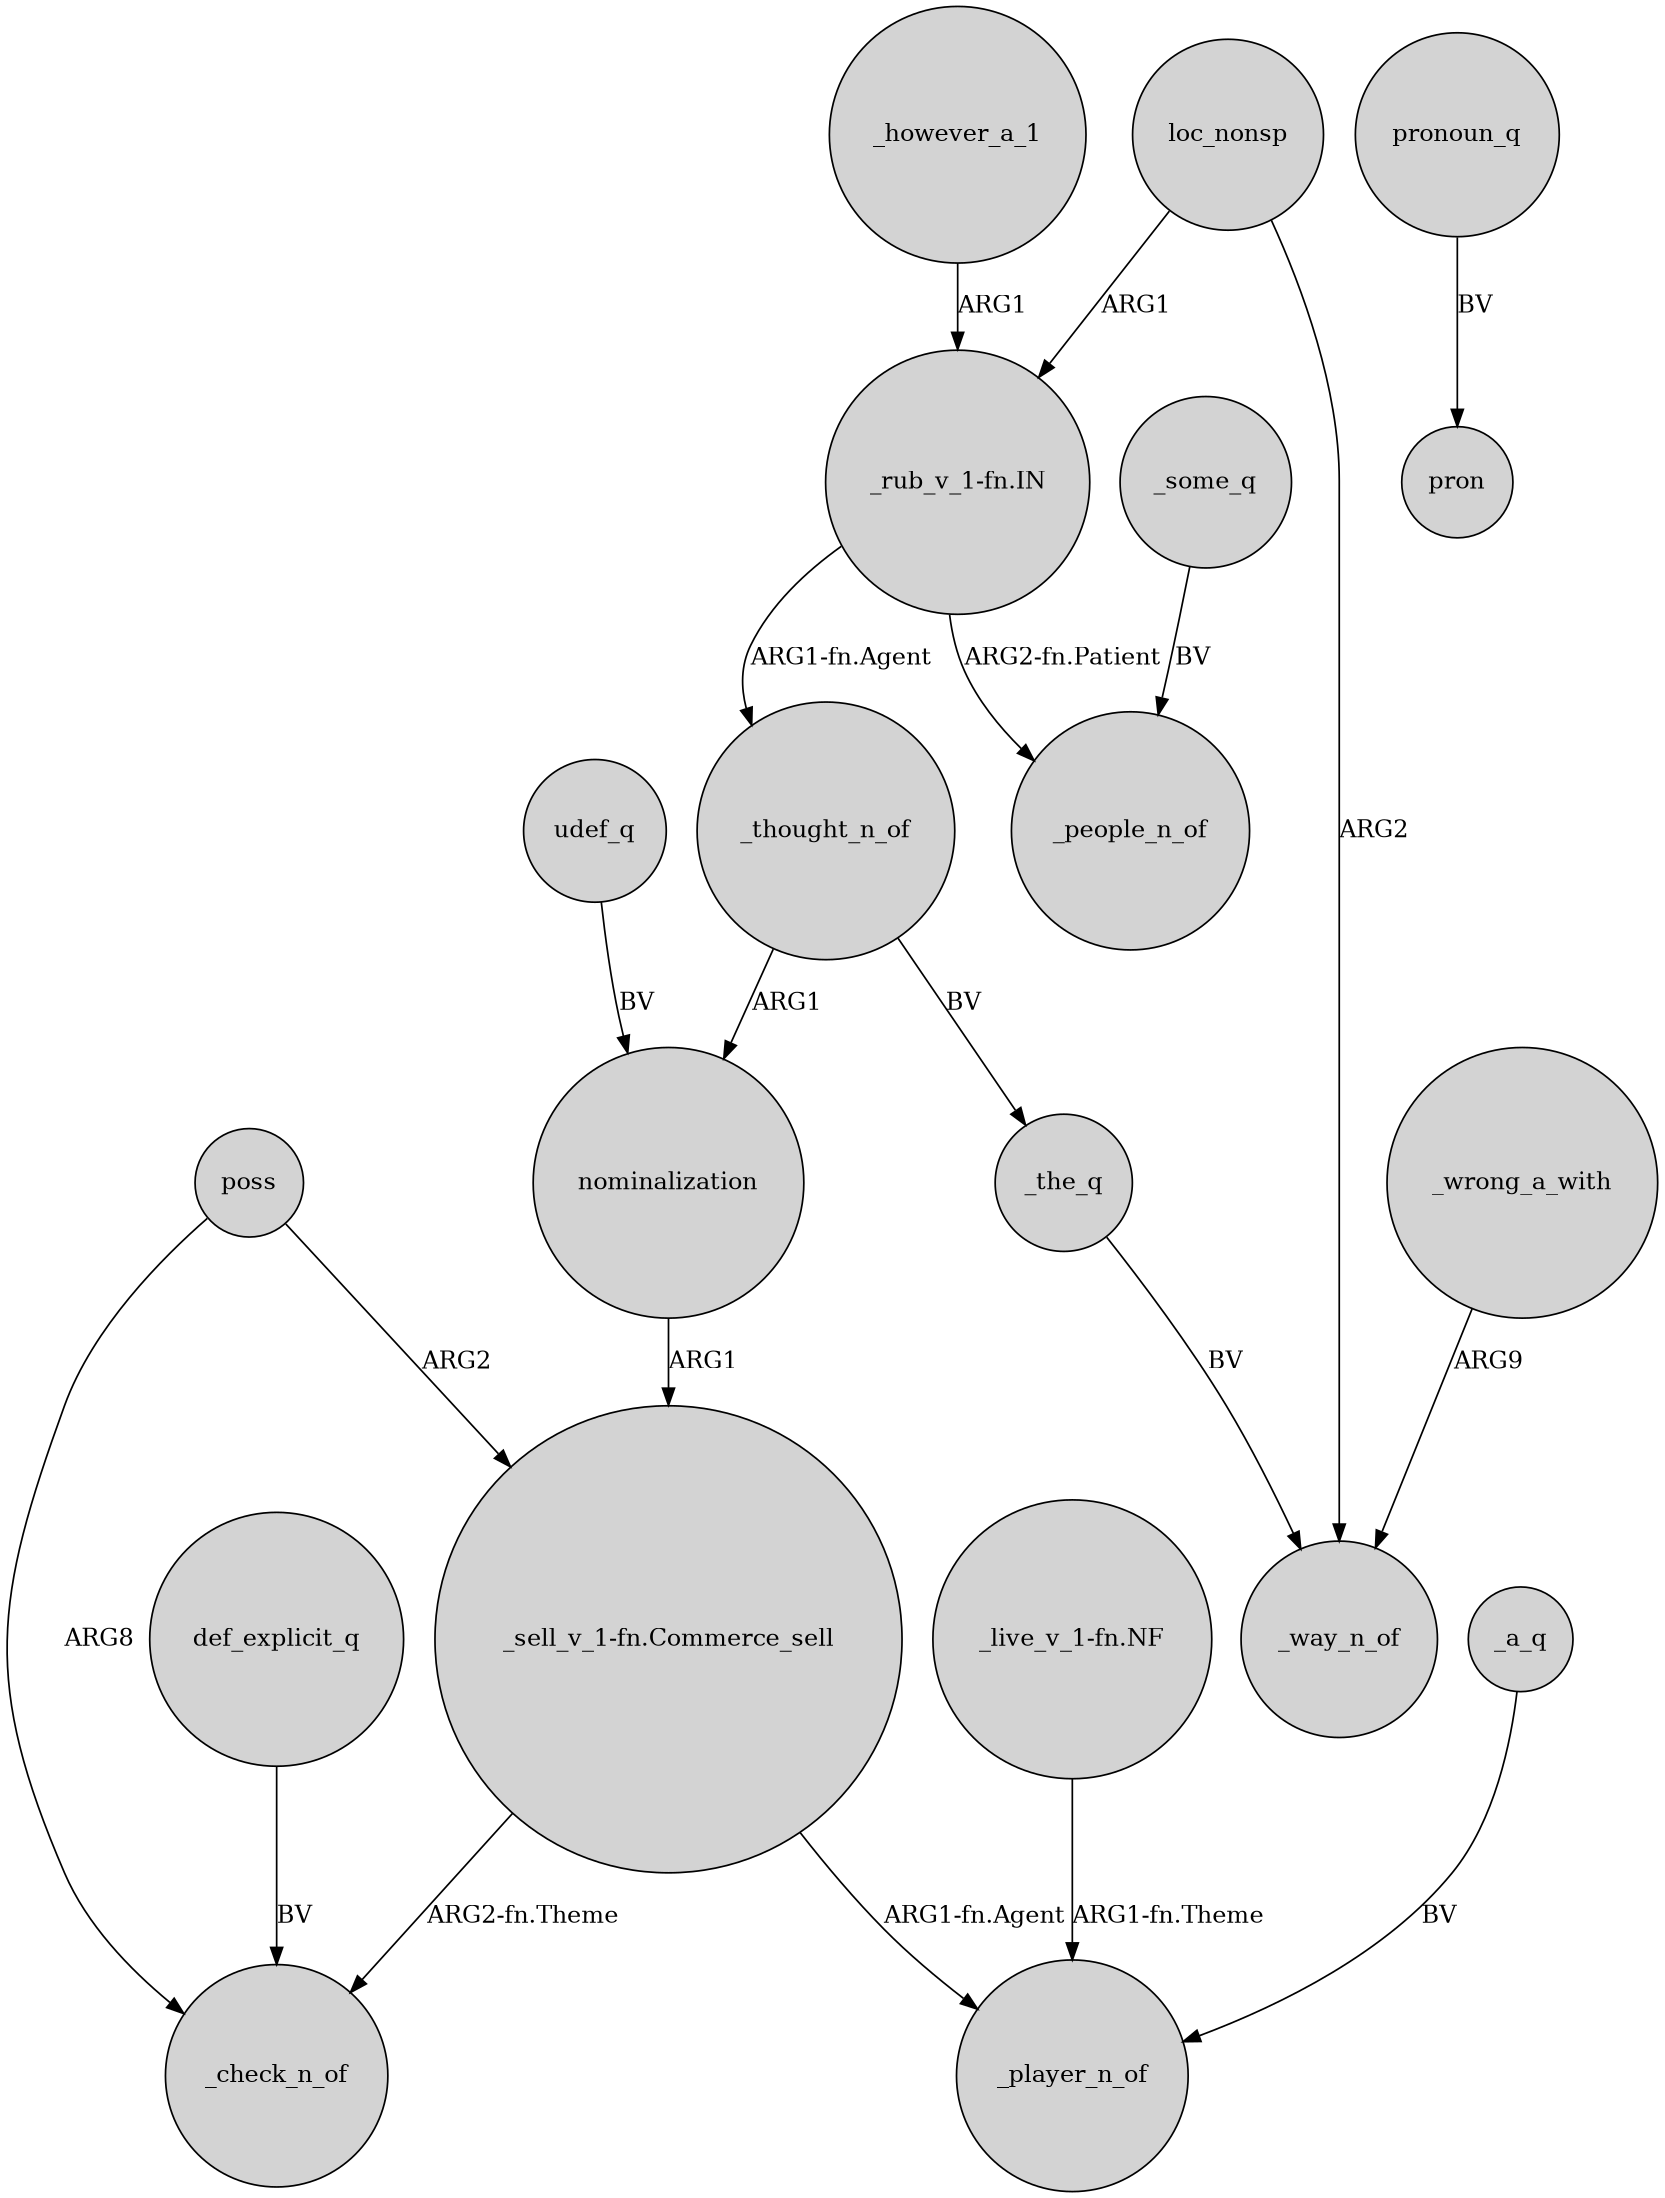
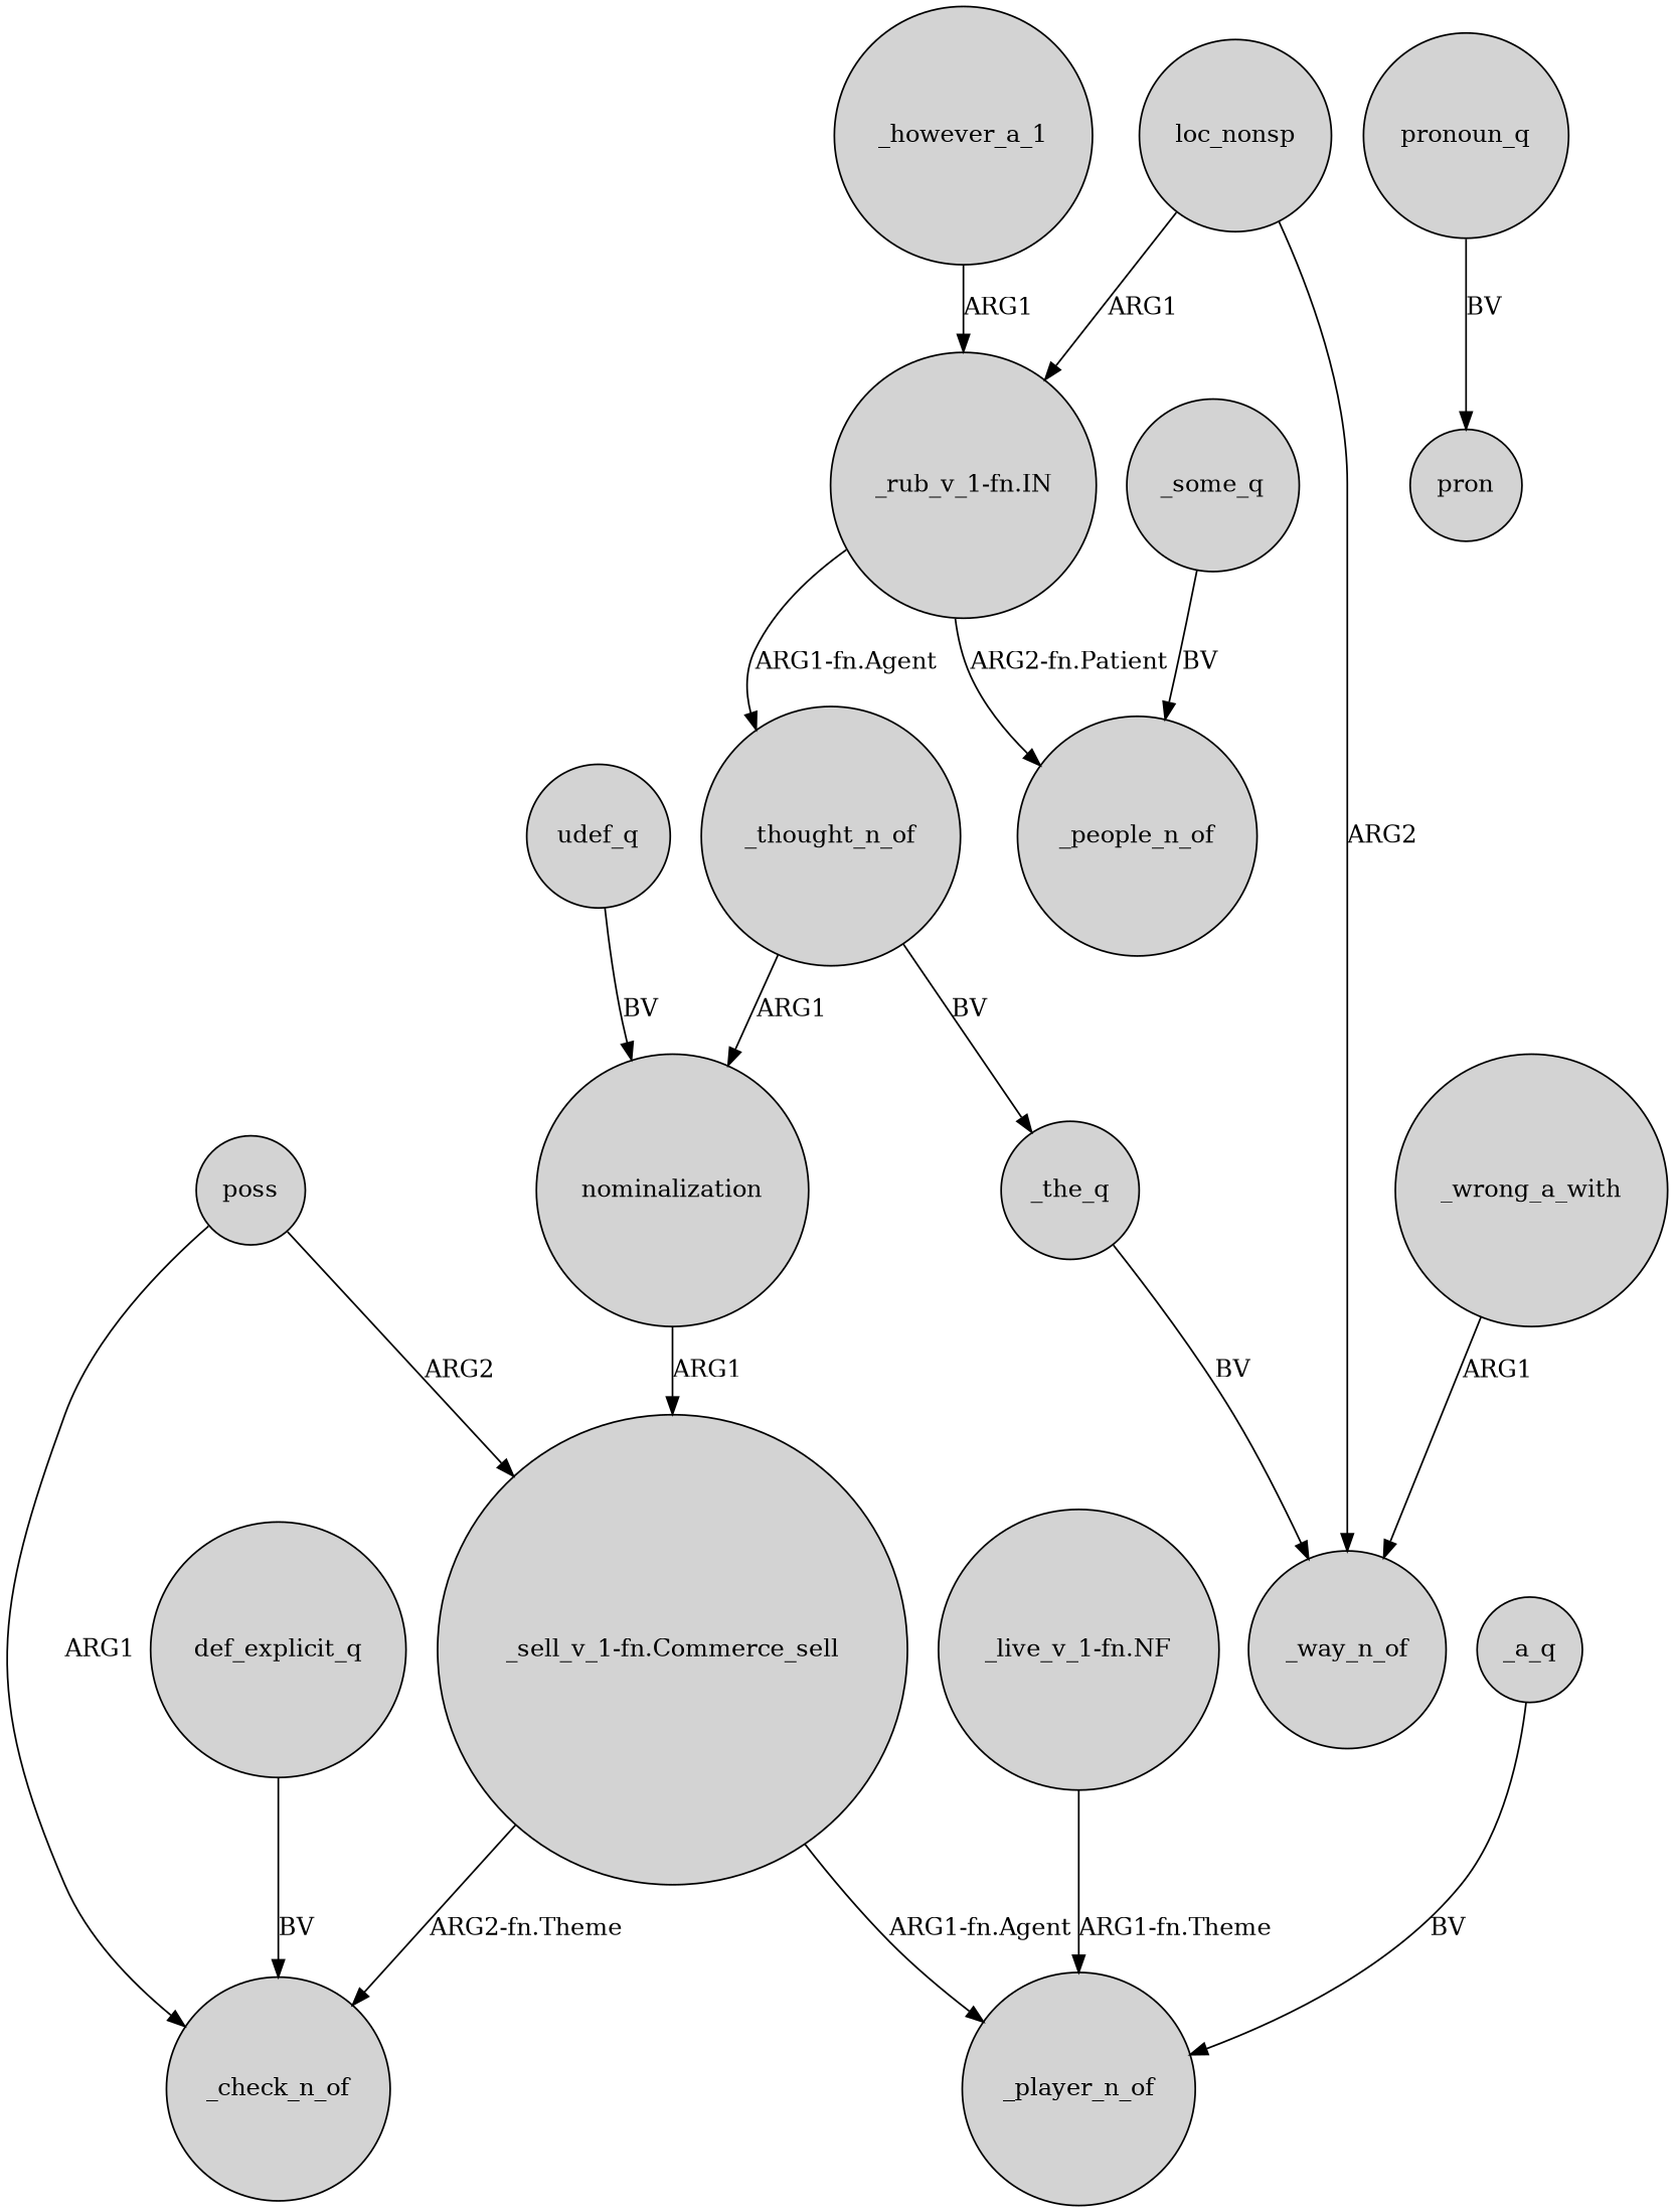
  digraph {
    node [shape=circle style=filled]
    poss
    _check_n_of
    "_sell_v_1-fn.Commerce_sell"
    loc_nonsp
    "_rub_v_1-fn.IN"
    _way_n_of
    _thought_n_of
    _people_n_of
    _the_q
    nominalization
    _however_a_1
    "_live_v_1-fn.NF"
    _player_n_of
    pronoun_q
    pron
    _wrong_a_with
    udef_q
    _some_q
    def_explicit_q
    _a_q
-   poss -> _check_n_of [label=ARG8]
+   poss -> _check_n_of [label=ARG1]
    poss -> "_sell_v_1-fn.Commerce_sell" [label=ARG2]
    "_sell_v_1-fn.Commerce_sell" -> _check_n_of [label="ARG2-fn.Theme"]
    "_sell_v_1-fn.Commerce_sell" -> _player_n_of [label="ARG1-fn.Agent"]
    loc_nonsp -> "_rub_v_1-fn.IN" [label=ARG1]
    loc_nonsp -> _way_n_of [label=ARG2]
    "_rub_v_1-fn.IN" -> _thought_n_of [label="ARG1-fn.Agent"]
    "_rub_v_1-fn.IN" -> _people_n_of [label="ARG2-fn.Patient"]
    _thought_n_of -> _the_q [label=BV]
    _thought_n_of -> nominalization [label=ARG1]
    _the_q -> _way_n_of [label=BV]
    nominalization -> "_sell_v_1-fn.Commerce_sell" [label=ARG1]
    _however_a_1 -> "_rub_v_1-fn.IN" [label=ARG1]
    "_live_v_1-fn.NF" -> _player_n_of [label="ARG1-fn.Theme"]
    pronoun_q -> pron [label=BV]
-   _wrong_a_with -> _way_n_of [label=ARG9]
+   _wrong_a_with -> _way_n_of [label=ARG1]
    udef_q -> nominalization [label=BV]
    _some_q -> _people_n_of [label=BV]
    def_explicit_q -> _check_n_of [label=BV]
    _a_q -> _player_n_of [label=BV]
  }
